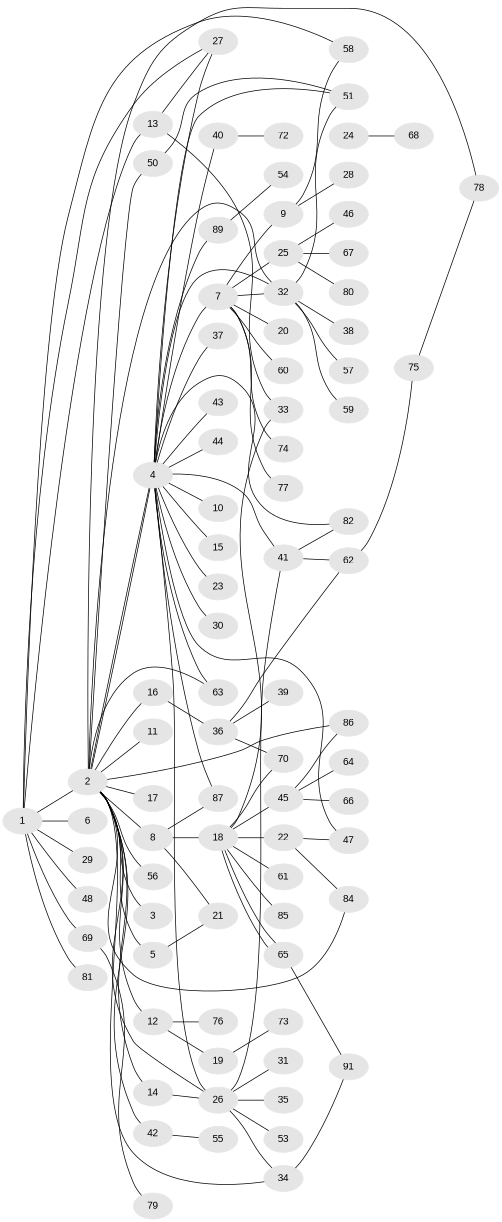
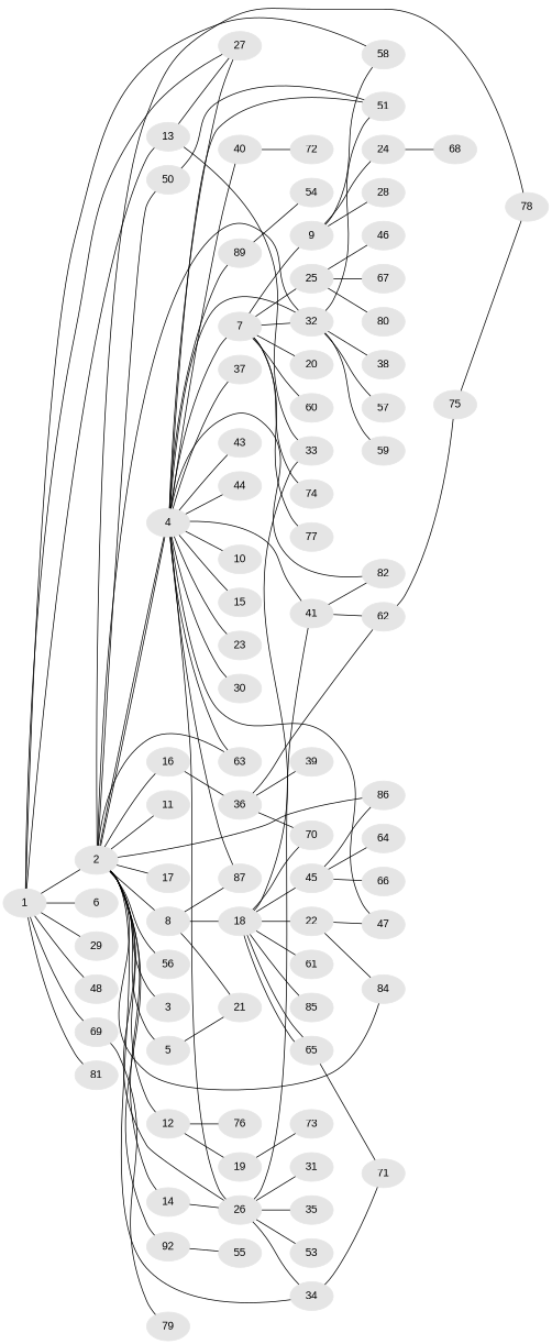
  graph {
    fontname="Liberation Sans"
    rankdir=LR
    node [color=gray90 fontname="Liberation Sans" style=filled]
    edge [fontname="Liberation Sans"]
    1
    2
    6
    13
    27
    29
    48
    58
    69
    81
    3
    4
    5
    8
    11
    12
    14
    16
    17
    26
    32
    34
-   42
+   42 [label=92]
    50
    56
    63
    78
    84
    86
    33
    18
    22
    45
    61
    65
    70
    85
    79
    7
    10
    15
    23
    30
    37
    40
    41
    43
    44
    47
    n50 [label=89]
    51
    82
    n53 [label=87]
    21
    19
    76
    36
    31
    35
    53
    38
    57
    59
-   71 [label=91]
+   71
    55
    62
    75
    9
    20
    25
    60
    74
    77
    72
    54
    24
    28
    46
    67
    80
    68
    73
    39
    64
    66
    1 -- 2
    1 -- 6
    1 -- 13
    1 -- 27
    1 -- 29
    1 -- 48
    1 -- 58
    1 -- 69
    1 -- 81
    2 -- 3
    2 -- 4
    2 -- 4
    2 -- 5
    2 -- 8
    2 -- 11
    2 -- 12
    2 -- 14
    2 -- 16
    2 -- 17
    2 -- 26
    2 -- 32
    2 -- 34
    2 -- 42
    2 -- 50
    2 -- 56
    2 -- 63
    2 -- 78
    2 -- 84
    2 -- 86
    13 -- 27
    13 -- 33
    69 -- 79
    4 -- 27
    4 -- 26
    4 -- 32
    4 -- 63
    4 -- 7
    4 -- 10
    4 -- 15
    4 -- 23
    4 -- 30
    4 -- 37
    4 -- 40
    4 -- 41
    4 -- 43
    4 -- 44
    4 -- 47
    4 -- n50
    4 -- 51
    4 -- 82
    4 -- n53
    5 -- 21
    8 -- 18
    8 -- n53
    8 -- 21
    12 -- 19
    12 -- 76
    14 -- 26
    16 -- 36
    26 -- 34
    26 -- 41
    26 -- 31
    26 -- 35
    26 -- 53
    32 -- 51
    32 -- 38
    32 -- 57
    32 -- 59
    34 -- 71
    42 -- 55
    50 -- 51
    18 -- 33
    18 -- 22
    18 -- 45
    18 -- 61
    18 -- 65
    18 -- 65
    18 -- 70
    18 -- 85
    22 -- 84
    22 -- 47
    45 -- 86
    45 -- 64
    45 -- 66
    65 -- 71
    7 -- 32
    7 -- 9
    7 -- 20
    7 -- 25
    7 -- 60
    7 -- 74
    7 -- 77
    40 -- 72
    41 -- 82
    41 -- 62
    n50 -- 54
    19 -- 73
    36 -- 70
    36 -- 62
    36 -- 39
    62 -- 75
    75 -- 78
    9 -- 58
+   9 -- 24
    9 -- 28
    25 -- 46
    25 -- 67
    25 -- 80
    24 -- 68
  }
